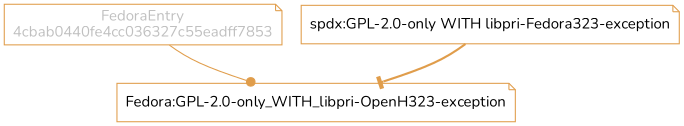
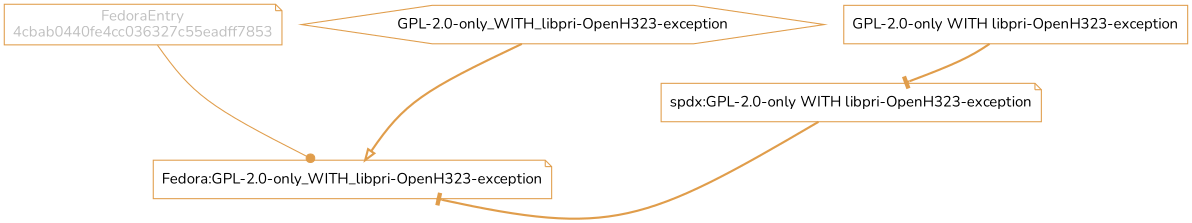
  strict digraph {
    fontname=Nunito
    splines=curved
    node [color="#e09d4b" fontname=Nunito shape=note]
    edge [arrowhead=tee color="#e09d4b" fontname=Nunito weight=0.7 style=bold]
    n1 [fillcolor="beige;1" fontcolor=gray label="FedoraEntry\n4cbab0440fe4cc036327c55eadff7853"]
    n2 [label="Fedora:GPL-2.0-only_WITH_libpri-OpenH323-exception"]
-   n4 [label="spdx:GPL-2.0-only WITH libpri-Fedora323-exception"]
+   n3 [label="GPL-2.0-only_WITH_libpri-OpenH323-exception" shape=hexagon]
+   n4 [label="spdx:GPL-2.0-only WITH libpri-OpenH323-exception"]
+   n5 [label="GPL-2.0-only WITH libpri-OpenH323-exception" shape=box]
    n1 -> n2 [arrowhead=dot weight=0.5 style=""]
+   n3 -> n2 [arrowhead=onormal]
    n4 -> n2
+   n5 -> n4
  }
